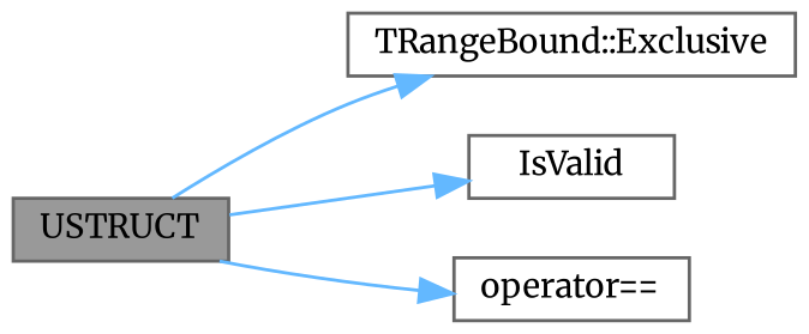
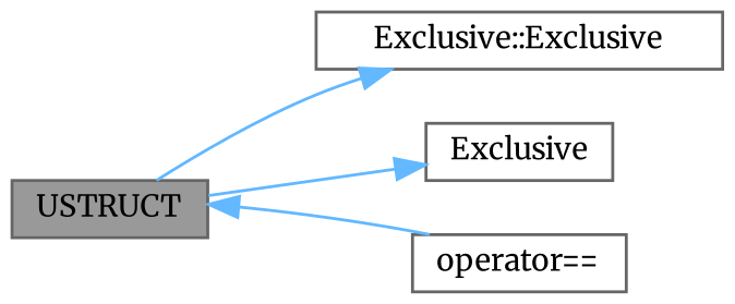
  digraph {
    fontname=Merriweather
    rankdir=LR
    node [color=grey40 fillcolor=white fontname=Merriweather fontsize=10 shape=box style=filled]
    edge [color=steelblue1 fontname=Merriweather fontsize=10 labelfontname=Helvetica labelfontsize=10 style=solid]
    n1 [color=gray40 fillcolor=grey60 fontcolor=black height=0.2 label=USTRUCT width=0.4]
-   n2 [height=0.2 label="TRangeBound::Exclusive" width=0.4]
-   n3 [height=0.2 label=IsValid width=0.4]
+   n2 [height=0.2 label="Exclusive::Exclusive" width=0.4]
+   n3 [height=0.2 label=Exclusive width=0.4]
    n4 [height=0.2 label="operator==" width=0.4]
    n1 -> n2
    n1 -> n3
-   n1 -> n4
+   n4 -> n1
  }
